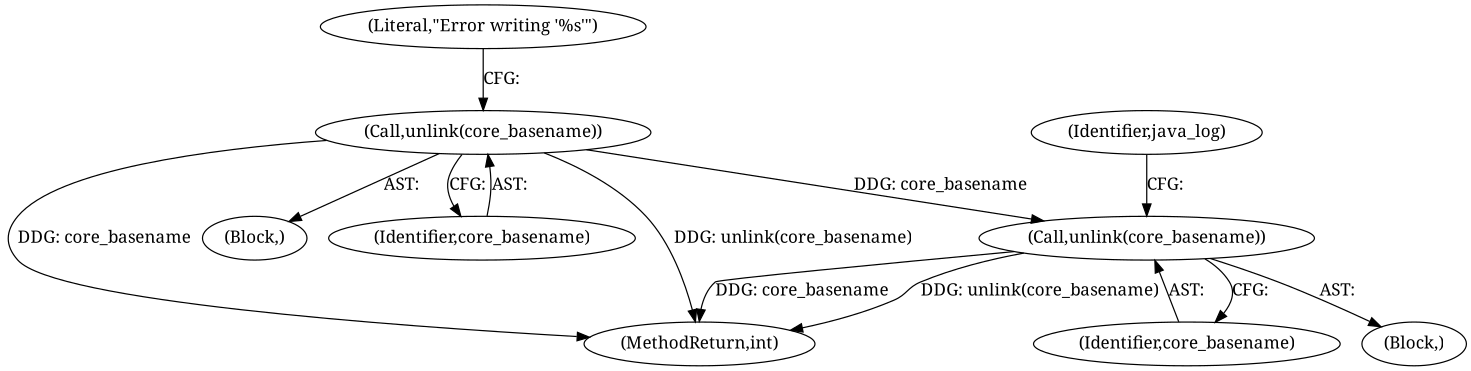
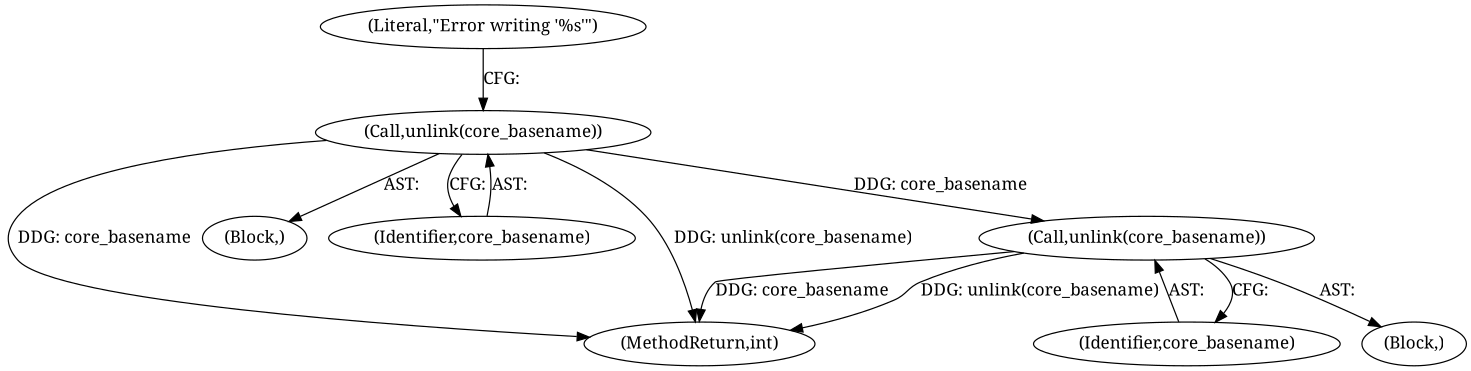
  digraph {
    fontname="Noto Serif"
    node [fontname="Noto Serif"]
    edge [fontname="Noto Serif"]
    n1 [label="(Call,unlink(core_basename))"]
    n2 [label="(Call,unlink(core_basename))"]
    n3 [label="(Identifier,core_basename)"]
    n4 [label="(Block,)"]
    n5 [label="(MethodReturn,int)"]
    n6 [label="(Identifier,core_basename)"]
    n7 [label="(Block,)"]
    n8 [label="(Literal,\"Error writing '%s'\")"]
-   n9 [label="(Identifier,java_log)"]
    n1 -> n2 [label="DDG: core_basename"]
    n1 -> n3 [label="CFG: "]
    n1 -> n4 [label="AST: "]
    n1 -> n5 [label="DDG: core_basename"]
    n1 -> n5 [label="DDG: unlink(core_basename)"]
    n2 -> n5 [label="DDG: unlink(core_basename)"]
    n2 -> n5 [label="DDG: core_basename"]
    n2 -> n6 [label="CFG: "]
    n2 -> n7 [label="AST: "]
    n3 -> n1 [label="AST: "]
    n6 -> n2 [label="AST: "]
    n8 -> n1 [label="CFG: "]
-   n9 -> n2 [label="CFG: "]
  }
